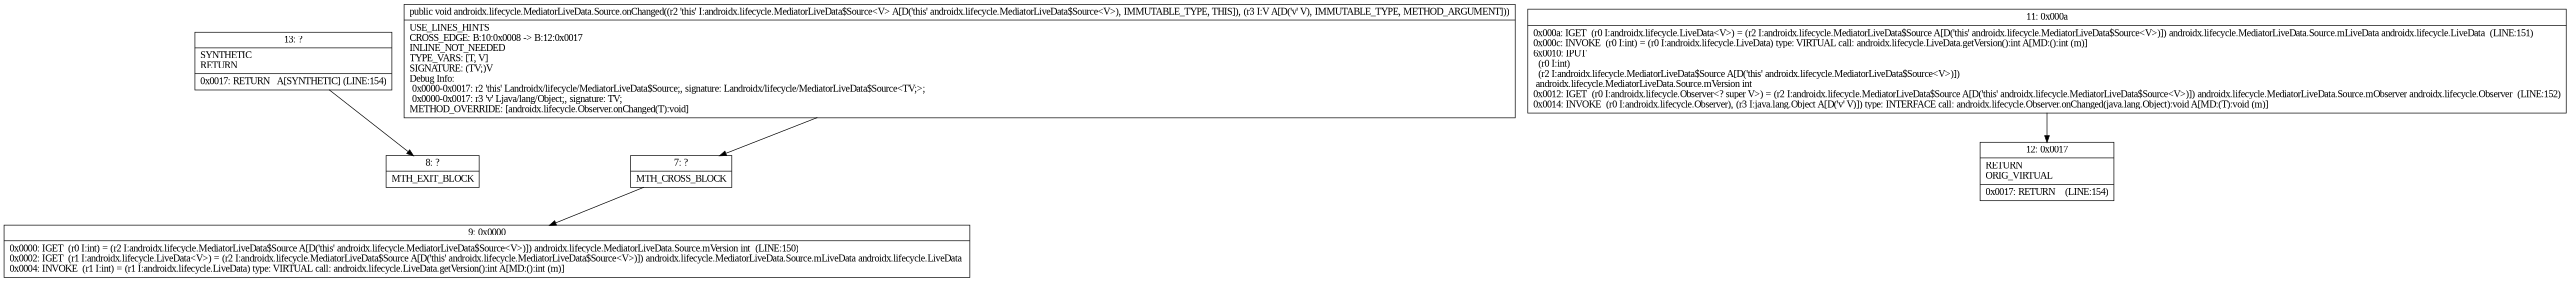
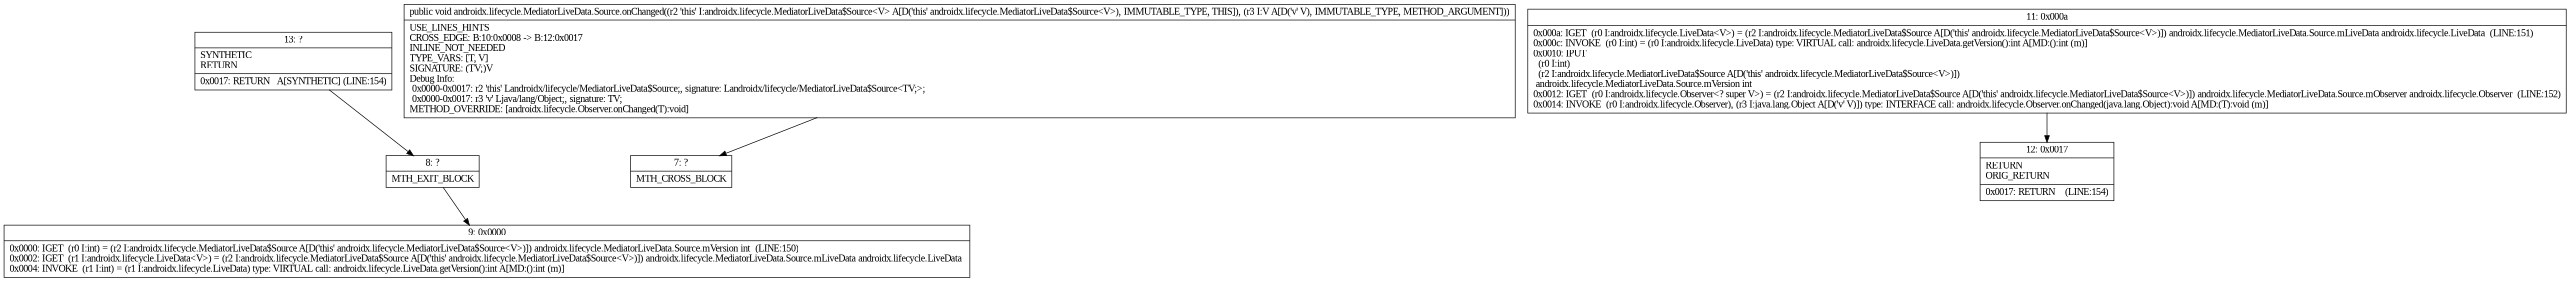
  digraph {
    fontname="Liberation Serif"
    node [fontname="Liberation Serif" shape=record]
    edge [fontname="Liberation Serif"]
    n1 [label="{7\:\ ?|MTH_CROSS_BLOCK\l}"]
    n2 [label="{9\:\ 0x0000|0x0000: IGET  (r0 I:int) = (r2 I:androidx.lifecycle.MediatorLiveData$Source A[D('this' androidx.lifecycle.MediatorLiveData$Source\<V\>)]) androidx.lifecycle.MediatorLiveData.Source.mVersion int  (LINE:150)\l0x0002: IGET  (r1 I:androidx.lifecycle.LiveData\<V\>) = (r2 I:androidx.lifecycle.MediatorLiveData$Source A[D('this' androidx.lifecycle.MediatorLiveData$Source\<V\>)]) androidx.lifecycle.MediatorLiveData.Source.mLiveData androidx.lifecycle.LiveData \l0x0004: INVOKE  (r1 I:int) = (r1 I:androidx.lifecycle.LiveData) type: VIRTUAL call: androidx.lifecycle.LiveData.getVersion():int A[MD:():int (m)]\l}"]
-   n3 [label="{11\:\ 0x000a|0x000a: IGET  (r0 I:androidx.lifecycle.LiveData\<V\>) = (r2 I:androidx.lifecycle.MediatorLiveData$Source A[D('this' androidx.lifecycle.MediatorLiveData$Source\<V\>)]) androidx.lifecycle.MediatorLiveData.Source.mLiveData androidx.lifecycle.LiveData  (LINE:151)\l0x000c: INVOKE  (r0 I:int) = (r0 I:androidx.lifecycle.LiveData) type: VIRTUAL call: androidx.lifecycle.LiveData.getVersion():int A[MD:():int (m)]\l6x0010: IPUT  \l  (r0 I:int)\l  (r2 I:androidx.lifecycle.MediatorLiveData$Source A[D('this' androidx.lifecycle.MediatorLiveData$Source\<V\>)])\l androidx.lifecycle.MediatorLiveData.Source.mVersion int \l0x0012: IGET  (r0 I:androidx.lifecycle.Observer\<? super V\>) = (r2 I:androidx.lifecycle.MediatorLiveData$Source A[D('this' androidx.lifecycle.MediatorLiveData$Source\<V\>)]) androidx.lifecycle.MediatorLiveData.Source.mObserver androidx.lifecycle.Observer  (LINE:152)\l0x0014: INVOKE  (r0 I:androidx.lifecycle.Observer), (r3 I:java.lang.Object A[D('v' V)]) type: INTERFACE call: androidx.lifecycle.Observer.onChanged(java.lang.Object):void A[MD:(T):void (m)]\l}"]
-   n4 [label="{12\:\ 0x0017|RETURN\lORIG_VIRTUAL\l|0x0017: RETURN    (LINE:154)\l}"]
+   n3 [label="{11\:\ 0x000a|0x000a: IGET  (r0 I:androidx.lifecycle.LiveData\<V\>) = (r2 I:androidx.lifecycle.MediatorLiveData$Source A[D('this' androidx.lifecycle.MediatorLiveData$Source\<V\>)]) androidx.lifecycle.MediatorLiveData.Source.mLiveData androidx.lifecycle.LiveData  (LINE:151)\l0x000c: INVOKE  (r0 I:int) = (r0 I:androidx.lifecycle.LiveData) type: VIRTUAL call: androidx.lifecycle.LiveData.getVersion():int A[MD:():int (m)]\l0x0010: IPUT  \l  (r0 I:int)\l  (r2 I:androidx.lifecycle.MediatorLiveData$Source A[D('this' androidx.lifecycle.MediatorLiveData$Source\<V\>)])\l androidx.lifecycle.MediatorLiveData.Source.mVersion int \l0x0012: IGET  (r0 I:androidx.lifecycle.Observer\<? super V\>) = (r2 I:androidx.lifecycle.MediatorLiveData$Source A[D('this' androidx.lifecycle.MediatorLiveData$Source\<V\>)]) androidx.lifecycle.MediatorLiveData.Source.mObserver androidx.lifecycle.Observer  (LINE:152)\l0x0014: INVOKE  (r0 I:androidx.lifecycle.Observer), (r3 I:java.lang.Object A[D('v' V)]) type: INTERFACE call: androidx.lifecycle.Observer.onChanged(java.lang.Object):void A[MD:(T):void (m)]\l}"]
+   n4 [label="{12\:\ 0x0017|RETURN\lORIG_RETURN\l|0x0017: RETURN    (LINE:154)\l}"]
    n5 [label="{13\:\ ?|SYNTHETIC\lRETURN\l|0x0017: RETURN   A[SYNTHETIC] (LINE:154)\l}"]
    n6 [label="{8\:\ ?|MTH_EXIT_BLOCK\l}"]
    n7 [label="{public void androidx.lifecycle.MediatorLiveData.Source.onChanged((r2 'this' I:androidx.lifecycle.MediatorLiveData$Source\<V\> A[D('this' androidx.lifecycle.MediatorLiveData$Source\<V\>), IMMUTABLE_TYPE, THIS]), (r3 I:V A[D('v' V), IMMUTABLE_TYPE, METHOD_ARGUMENT]))  | USE_LINES_HINTS\lCROSS_EDGE: B:10:0x0008 \-\> B:12:0x0017\lINLINE_NOT_NEEDED\lTYPE_VARS: [T, V]\lSIGNATURE: (TV;)V\lDebug Info:\l  0x0000\-0x0017: r2 'this' Landroidx\/lifecycle\/MediatorLiveData$Source;, signature: Landroidx\/lifecycle\/MediatorLiveData$Source\<TV;\>;\l  0x0000\-0x0017: r3 'v' Ljava\/lang\/Object;, signature: TV;\lMETHOD_OVERRIDE: [androidx.lifecycle.Observer.onChanged(T):void]\l}"]
-   n1 -> n2
+   n6 -> n2
    n3 -> n4
    n5 -> n6
    n7 -> n1
  }
